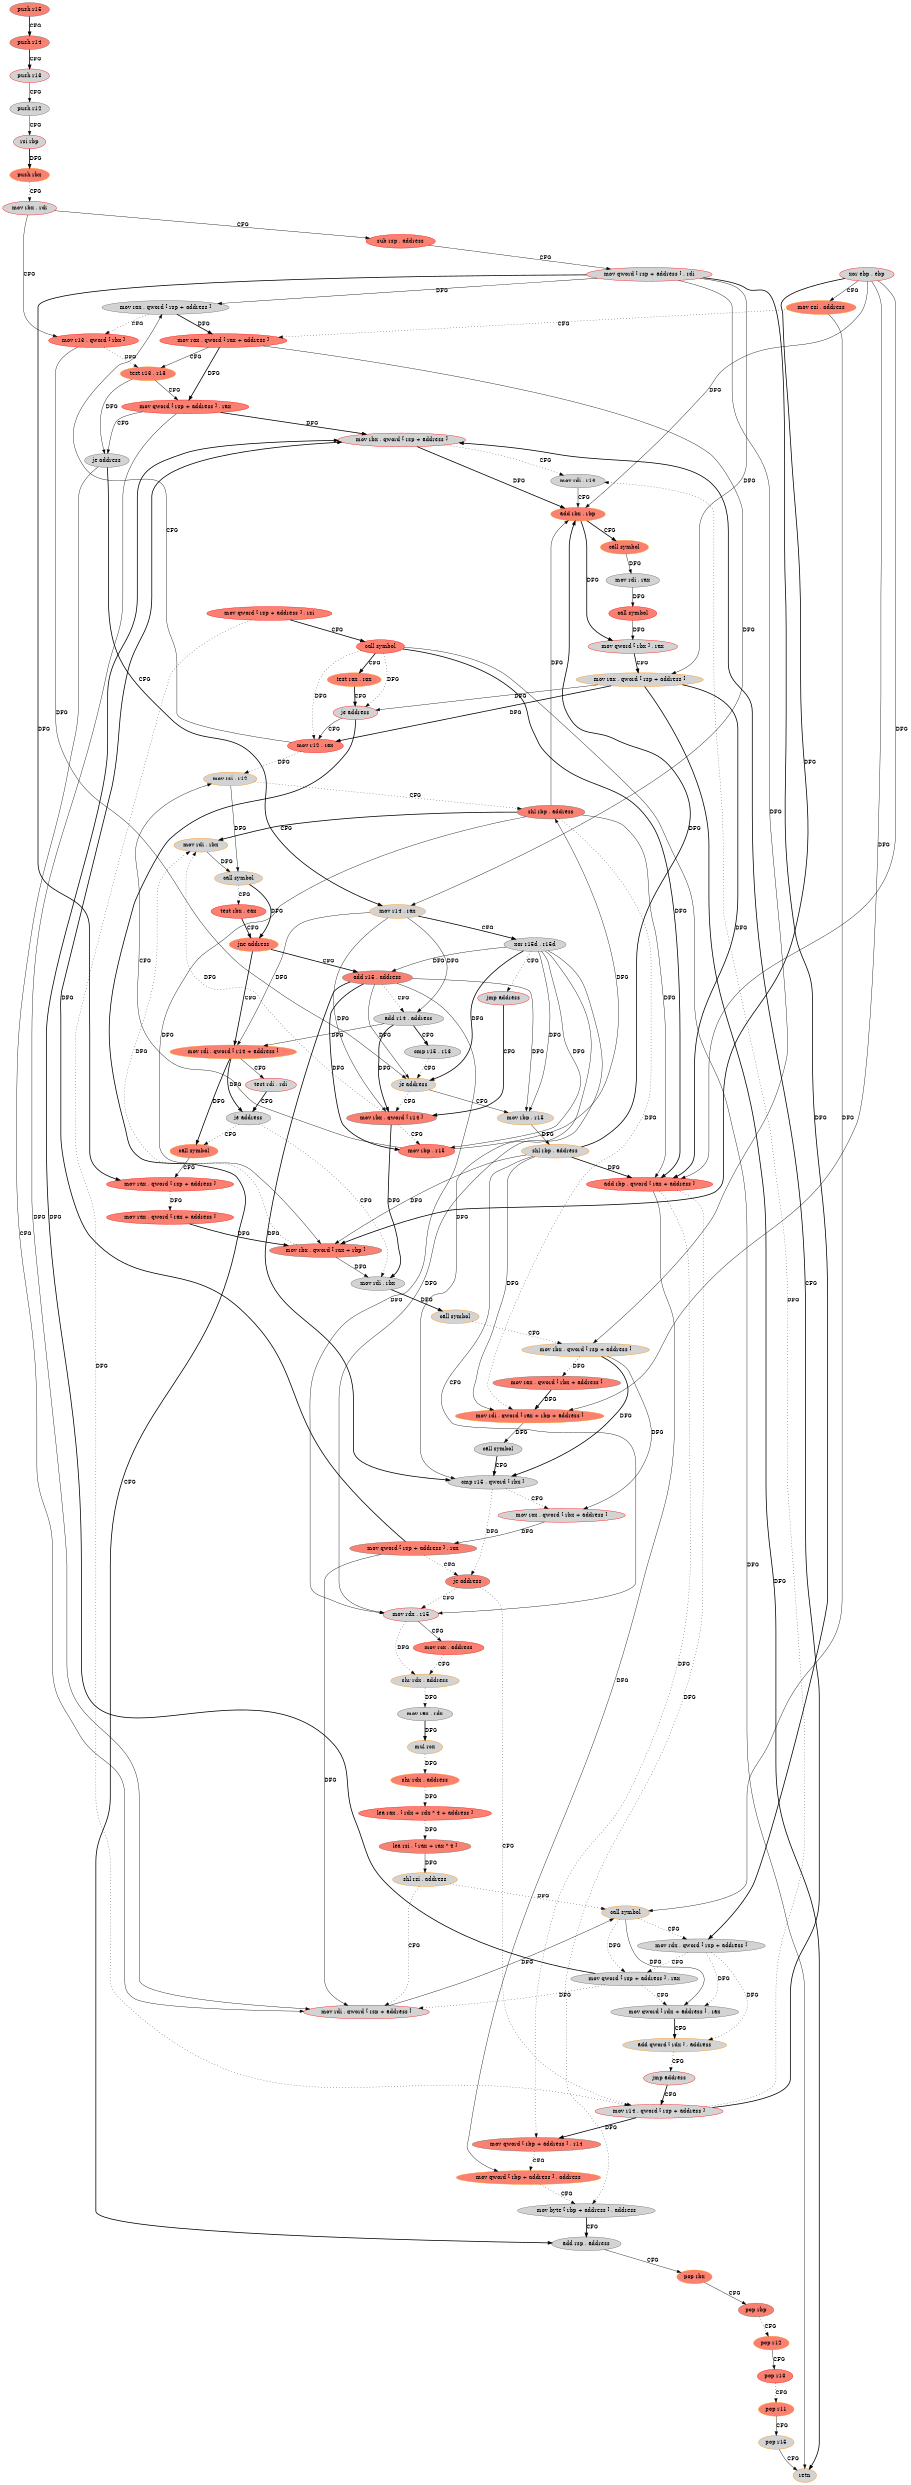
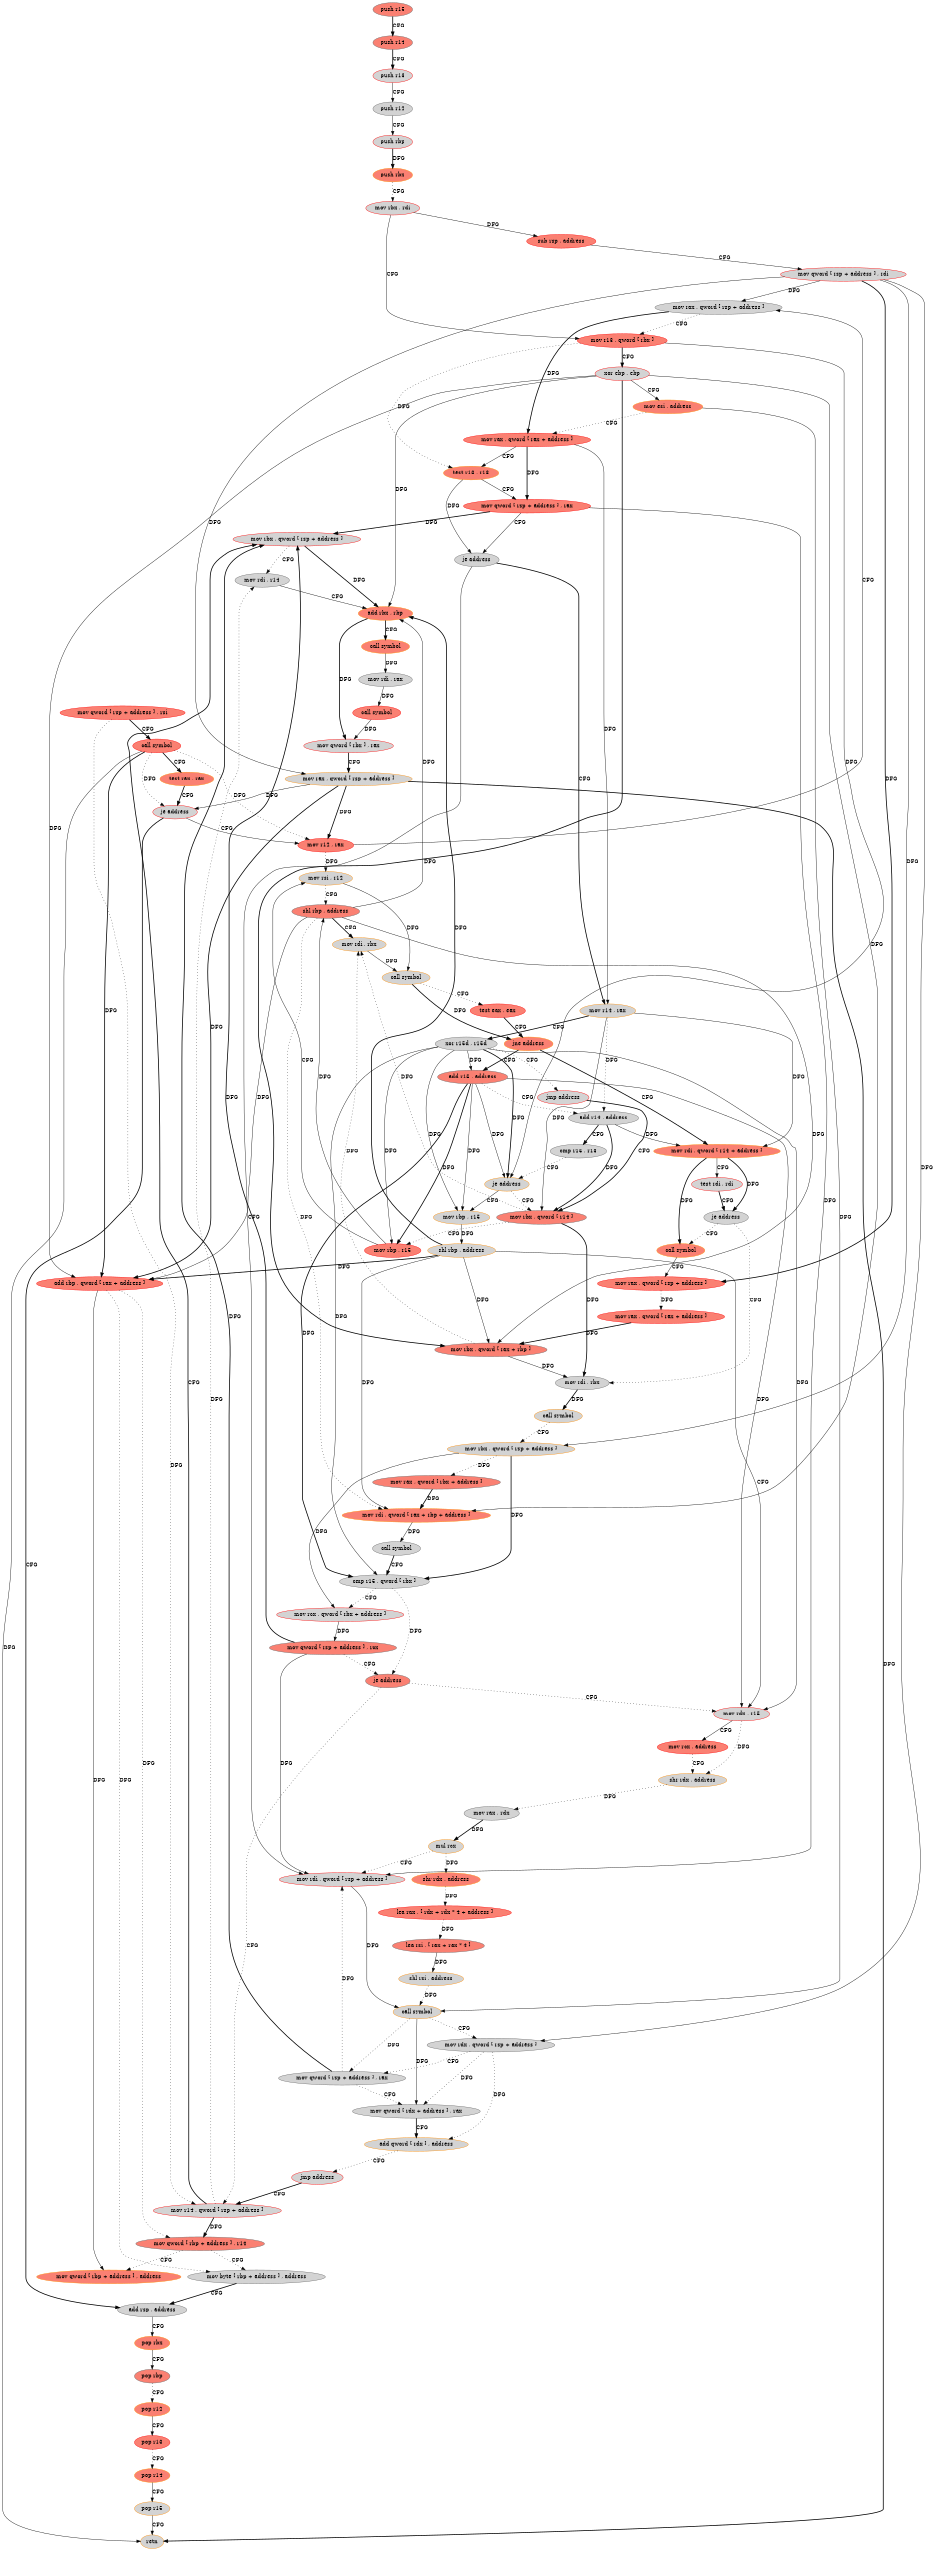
  digraph {
    node [color=darkorange fillcolor=lightgrey style=filled]
    edge [style=solid]
    n1 [color=gray40 fillcolor=salmon label="push r15"]
    n2 [color=gray40 fillcolor=salmon label="push r14"]
    n3 [color=red label="push r13"]
    n4 [color=gray40 label="push r12"]
-   n5 [color=red label="rsi rbp"]
+   n5 [color=red label="push rbp"]
    n6 [fillcolor=salmon label="push rbx"]
    n7 [color=red label="mov rbx , rdi"]
    n8 [color=red fillcolor=salmon label="sub rsp , address"]
    n9 [color=red fillcolor=salmon label="mov r13 , qword [ rbx ]"]
    n10 [color=red label="mov qword [ rsp + address ] , rdi"]
    n11 [color=red label="xor ebp , ebp"]
    n12 [fillcolor=salmon label="test r13 , r13"]
    n13 [label="je address"]
    n14 [color=gray40 label="mov rax , qword [ rsp + address ]"]
    n15 [color=gray40 label="mov rdx , qword [ rsp + address ]"]
    n16 [label="mov rax , qword [ rsp + address ]"]
    n17 [label="mov rbx , qword [ rsp + address ]"]
    n18 [color=red fillcolor=salmon label="mov rax , qword [ rsp + address ]"]
    n19 [color=red fillcolor=salmon label="mov rax , qword [ rax + address ]"]
    n20 [color=gray40 label="mov qword [ rsp + address ] , rax"]
    n21 [color=gray40 label="mov qword [ rdx + address ] , rax"]
    n22 [label="add qword [ rdx ] , address"]
    n23 [color=red label="je address"]
    n24 [color=red fillcolor=salmon label="mov r12 , rax"]
    n25 [label=retn]
    n26 [color=red fillcolor=salmon label="add rbp , qword [ rax + address ]"]
    n27 [color=gray40 label="cmp r15 , qword [ rbx ]"]
    n28 [color=gray40 fillcolor=salmon label="mov rax , qword [ rbx + address ]"]
    n29 [color=red label="mov rcx , qword [ rbx + address ]"]
    n30 [color=red fillcolor=salmon label="mov rax , qword [ rax + address ]"]
    n31 [color=red fillcolor=salmon label="mov qword [ rsp + address ] , rsi"]
    n32 [color=red fillcolor=salmon label="call symbol"]
    n33 [color=red label="mov r14 , qword [ rsp + address ]"]
    n34 [fillcolor=salmon label="test rax , rax"]
    n35 [color=red label="mov rbx , qword [ rsp + address ]"]
    n36 [color=gray40 label="mov rdi , r14"]
    n37 [color=gray40 fillcolor=salmon label="mov qword [ rbp + address ] , r14"]
    n38 [color=gray40 label="add rsp , address"]
    n39 [label="mov rsi , r12"]
    n40 [fillcolor=salmon label="mov qword [ rbp + address ] , address"]
    n41 [color=gray40 label="mov byte [ rbp + address ] , address"]
    n42 [fillcolor=salmon label="pop rbx"]
    n43 [color=gray40 fillcolor=salmon label="pop rbp"]
    n44 [color=gray40 fillcolor=salmon label="shl rbp , address"]
    n45 [label="call symbol"]
    n46 [fillcolor=salmon label="pop r12"]
    n47 [color=red fillcolor=salmon label="pop r13"]
-   n48 [fillcolor=salmon label="pop r11"]
+   n48 [fillcolor=salmon label="pop r14"]
    n49 [label="pop r15"]
    n50 [color=red fillcolor=salmon label="mov qword [ rsp + address ] , rax"]
    n51 [label="mov r14 , rax"]
    n52 [fillcolor=salmon label="mov esi , address"]
    n53 [fillcolor=salmon label="add rbx , rbp"]
    n54 [fillcolor=salmon label="mov rdi , qword [ rax + rbp + address ]"]
    n55 [color=gray40 fillcolor=salmon label="mov rbx , qword [ rax + rbp ]"]
    n56 [color=gray40 label="je address"]
    n57 [color=gray40 fillcolor=salmon label="mov rbx , qword [ r14 ]"]
    n58 [label="mov rbp , r15"]
    n59 [label="call symbol"]
    n60 [fillcolor=salmon label="call symbol"]
    n61 [color=red label="mov qword [ rbx ] , rax"]
    n62 [color=gray40 label="call symbol"]
    n63 [label="mov rdi , rbx"]
    n64 [color=gray40 label="mov rdi , rbx"]
    n65 [color=red label="mov rdi , qword [ rsp + address ]"]
    n66 [color=gray40 label="xor r15d , r15d"]
    n67 [fillcolor=salmon label="mov rdi , qword [ r14 + address ]"]
    n68 [color=gray40 label="add r14 , address"]
    n69 [color=red label="jmp address"]
    n70 [color=red fillcolor=salmon label="mov rbp , r15"]
    n71 [color=gray40 fillcolor=salmon label="add r15 , address"]
    n72 [color=red label="mov rdx , r15"]
    n73 [color=red label="test rdi , rdi"]
    n74 [color=gray40 label="je address"]
    n75 [fillcolor=salmon label="call symbol"]
    n76 [color=gray40 label="cmp r15 , r13"]
    n77 [color=red label="jmp address"]
    n78 [label="shl rbp , address"]
    n79 [color=red fillcolor=salmon label="mov rcx , address"]
    n80 [label="shr rdx , address"]
    n81 [color=gray40 fillcolor=salmon label="je address"]
    n82 [label="call symbol"]
    n83 [color=gray40 label="mov rdi , rax"]
    n84 [color=red fillcolor=salmon label="call symbol"]
-   n85 [color=red fillcolor=salmon label="test rbx , eax"]
+   n85 [color=red fillcolor=salmon label="test eax , eax"]
    n86 [fillcolor=salmon label="jne address"]
    n87 [color=gray40 label="mov rax , rdx"]
    n88 [color=gray40 fillcolor=salmon label="mov qword [ rsp + address ] , rcx"]
    n89 [label="mul rcx"]
    n90 [fillcolor=salmon label="shr rdx , address"]
    n91 [color=red fillcolor=salmon label="lea rax , [ rdx + rdx * 4 + address ]"]
    n92 [color=gray40 fillcolor=salmon label="lea rsi , [ rax + rax * 4 ]"]
    n93 [label="shl rsi , address"]
    n1 -> n2 [label=CFG style=bold]
    n2 -> n3 [label=CFG style=bold]
    n3 -> n4 [label=CFG]
    n4 -> n5 [label=CFG]
    n5 -> n6 [label=DFG style=bold]
    n6 -> n7 [label=CFG style=dotted]
-   n7 -> n8 [label=CFG]
+   n7 -> n8 [label=DFG]
    n7 -> n9 [label=CFG]
    n8 -> n10 [label=CFG]
+   n9 -> n11 [label=CFG style=bold]
    n9 -> n12 [label=DFG style=dotted]
    n9 -> n13 [label=DFG]
    n10 -> n14 [label=DFG]
-   n10 -> n15 [label=DFG style=bold]
+   n10 -> n15 [label=DFG]
    n10 -> n16 [label=DFG]
    n10 -> n17 [label=DFG]
    n10 -> n18 [label=DFG style=bold]
    n11 -> n26 [label=DFG]
    n11 -> n52 [label=CFG]
    n11 -> n53 [label=DFG]
    n11 -> n54 [label=DFG]
    n11 -> n55 [label=DFG style=bold]
    n12 -> n50 [label=CFG]
    n12 -> n56 [label=DFG]
    n13 -> n57 [label=CFG style=dotted]
    n13 -> n58 [label=CFG]
    n14 -> n9 [label=CFG style=dotted]
    n14 -> n19 [label=DFG style=bold]
    n15 -> n20 [label=CFG style=dotted]
    n15 -> n21 [label=DFG style=dotted]
    n15 -> n22 [label=DFG style=dotted]
    n16 -> n23 [label=DFG]
    n16 -> n24 [label=DFG style=bold]
    n16 -> n25 [label=DFG style=bold]
    n16 -> n26 [label=DFG style=bold]
    n17 -> n27 [label=DFG style=bold]
    n17 -> n28 [label=DFG style=dotted]
    n17 -> n29 [label=DFG]
    n18 -> n30 [label=DFG style=dotted]
    n19 -> n12 [label=CFG]
    n19 -> n50 [label=DFG style=bold]
    n19 -> n51 [label=DFG]
    n20 -> n21 [label=CFG style=dotted]
    n20 -> n35 [label=DFG style=bold]
    n20 -> n65 [label=DFG style=dotted]
    n21 -> n22 [label=CFG style=bold]
    n22 -> n77 [label=CFG style=dotted]
    n23 -> n24 [label=CFG]
    n23 -> n38 [label=CFG style=bold]
    n24 -> n14 [label=CFG]
    n24 -> n39 [label=DFG style=dotted]
    n26 -> n37 [label=DFG style=dotted]
    n26 -> n40 [label=DFG]
    n26 -> n41 [label=DFG style=dotted]
    n27 -> n29 [label=CFG style=dotted]
    n27 -> n81 [label=DFG style=dotted]
    n28 -> n54 [label=DFG style=bold]
    n29 -> n88 [label=DFG]
    n30 -> n55 [label=DFG style=bold]
    n31 -> n32 [label=CFG style=bold]
    n31 -> n33 [label=DFG style=dotted]
    n32 -> n23 [label=DFG style=dotted]
    n32 -> n24 [label=DFG style=dotted]
    n32 -> n25 [label=DFG]
    n32 -> n26 [label=DFG style=bold]
    n32 -> n34 [label=CFG style=bold]
    n33 -> n35 [label=CFG style=bold]
    n33 -> n36 [label=DFG style=dotted]
    n33 -> n37 [label=DFG style=bold]
    n34 -> n23 [label=CFG style=bold]
    n35 -> n36 [label=CFG style=dotted]
    n35 -> n53 [label=DFG style=bold]
    n36 -> n53 [label=CFG]
    n37 -> n40 [label=CFG style=dotted]
    n38 -> n42 [label=CFG]
    n39 -> n44 [label=CFG style=dotted]
    n39 -> n45 [label=DFG]
-   n40 -> n41 [label=CFG style=dotted]
+   n37 -> n41 [label=CFG style=dotted]
    n41 -> n38 [label=CFG style=bold]
    n42 -> n43 [label=CFG]
    n43 -> n46 [label=CFG style=dotted]
    n44 -> n26 [label=DFG]
    n44 -> n53 [label=DFG]
    n44 -> n54 [label=DFG style=dotted]
    n44 -> n55 [label=DFG]
    n44 -> n63 [label=CFG style=bold]
    n45 -> n85 [label=CFG style=dotted]
    n45 -> n86 [label=DFG style=bold]
    n46 -> n47 [label=CFG]
    n47 -> n48 [label=CFG style=dotted]
    n48 -> n49 [label=CFG]
    n49 -> n25 [label=CFG]
    n50 -> n35 [label=DFG style=bold]
    n50 -> n56 [label=CFG]
    n50 -> n65 [label=DFG]
    n51 -> n57 [label=DFG]
    n51 -> n66 [label=CFG style=bold]
    n51 -> n67 [label=DFG]
-   n51 -> n68 [label=DFG]
+   n51 -> n68 [label=DFG style=dotted]
    n52 -> n19 [label=CFG style=dotted]
    n52 -> n59 [label=DFG]
    n53 -> n60 [label=CFG style=bold]
    n53 -> n61 [label=DFG style=bold]
    n54 -> n62 [label=DFG]
    n55 -> n63 [label=DFG style=dotted]
    n55 -> n64 [label=DFG]
    n56 -> n51 [label=CFG style=bold]
    n56 -> n65 [label=CFG]
    n57 -> n63 [label=DFG style=dotted]
    n57 -> n64 [label=DFG style=bold]
    n57 -> n70 [label=CFG style=dotted]
    n58 -> n78 [label=DFG]
    n59 -> n15 [label=CFG style=dotted]
    n59 -> n20 [label=DFG style=dotted]
    n59 -> n21 [label=DFG]
    n60 -> n83 [label=DFG]
    n61 -> n16 [label=CFG style=bold]
    n62 -> n27 [label=CFG style=bold]
    n63 -> n45 [label=DFG]
    n64 -> n82 [label=DFG style=bold]
    n65 -> n59 [label=DFG]
    n66 -> n13 [label=DFG style=bold]
    n66 -> n27 [label=DFG]
    n66 -> n58 [label=DFG]
    n66 -> n69 [label=CFG style=dotted]
    n66 -> n70 [label=DFG]
    n66 -> n71 [label=DFG]
    n66 -> n72 [label=DFG]
    n67 -> n73 [label=CFG]
    n67 -> n74 [label=DFG style=bold]
    n67 -> n75 [label=DFG style=bold]
    n68 -> n57 [label=DFG style=bold]
    n68 -> n67 [label=DFG]
    n68 -> n76 [label=CFG style=bold]
    n69 -> n57 [label=CFG style=bold]
    n70 -> n39 [label=CFG]
    n70 -> n44 [label=DFG]
    n71 -> n13 [label=DFG]
    n71 -> n27 [label=DFG style=bold]
    n71 -> n58 [label=DFG]
    n71 -> n68 [label=CFG style=dotted]
    n71 -> n70 [label=DFG style=bold]
    n71 -> n72 [label=DFG]
    n72 -> n79 [label=CFG]
    n72 -> n80 [label=DFG style=dotted]
    n73 -> n74 [label=CFG style=bold]
    n74 -> n64 [label=CFG style=dotted]
    n74 -> n75 [label=CFG style=dotted]
    n75 -> n18 [label=CFG]
    n76 -> n13 [label=CFG style=dotted]
    n77 -> n33 [label=CFG style=bold]
    n78 -> n26 [label=DFG style=bold]
    n78 -> n53 [label=DFG style=bold]
    n78 -> n54 [label=DFG]
    n78 -> n55 [label=DFG]
    n78 -> n72 [label=CFG]
    n79 -> n80 [label=CFG style=dotted]
    n80 -> n87 [label=DFG style=dotted]
    n81 -> n33 [label=CFG style=dotted]
    n81 -> n72 [label=CFG style=dotted]
    n82 -> n17 [label=CFG style=dotted]
    n83 -> n84 [label=DFG]
    n84 -> n61 [label=DFG]
    n85 -> n86 [label=CFG style=bold]
    n86 -> n67 [label=CFG style=bold]
    n86 -> n71 [label=CFG style=bold]
    n87 -> n89 [label=DFG style=bold]
    n88 -> n35 [label=DFG style=bold]
    n88 -> n65 [label=DFG]
    n88 -> n81 [label=CFG style=dotted]
    n89 -> n90 [label=DFG style=dotted]
    n90 -> n91 [label=DFG style=dotted]
    n91 -> n92 [label=DFG style=dotted]
    n92 -> n93 [label=DFG]
    n93 -> n59 [label=DFG style=dotted]
-   n93 -> n65 [label=CFG style=dotted]
+   n89 -> n65 [label=CFG style=dotted]
  }
